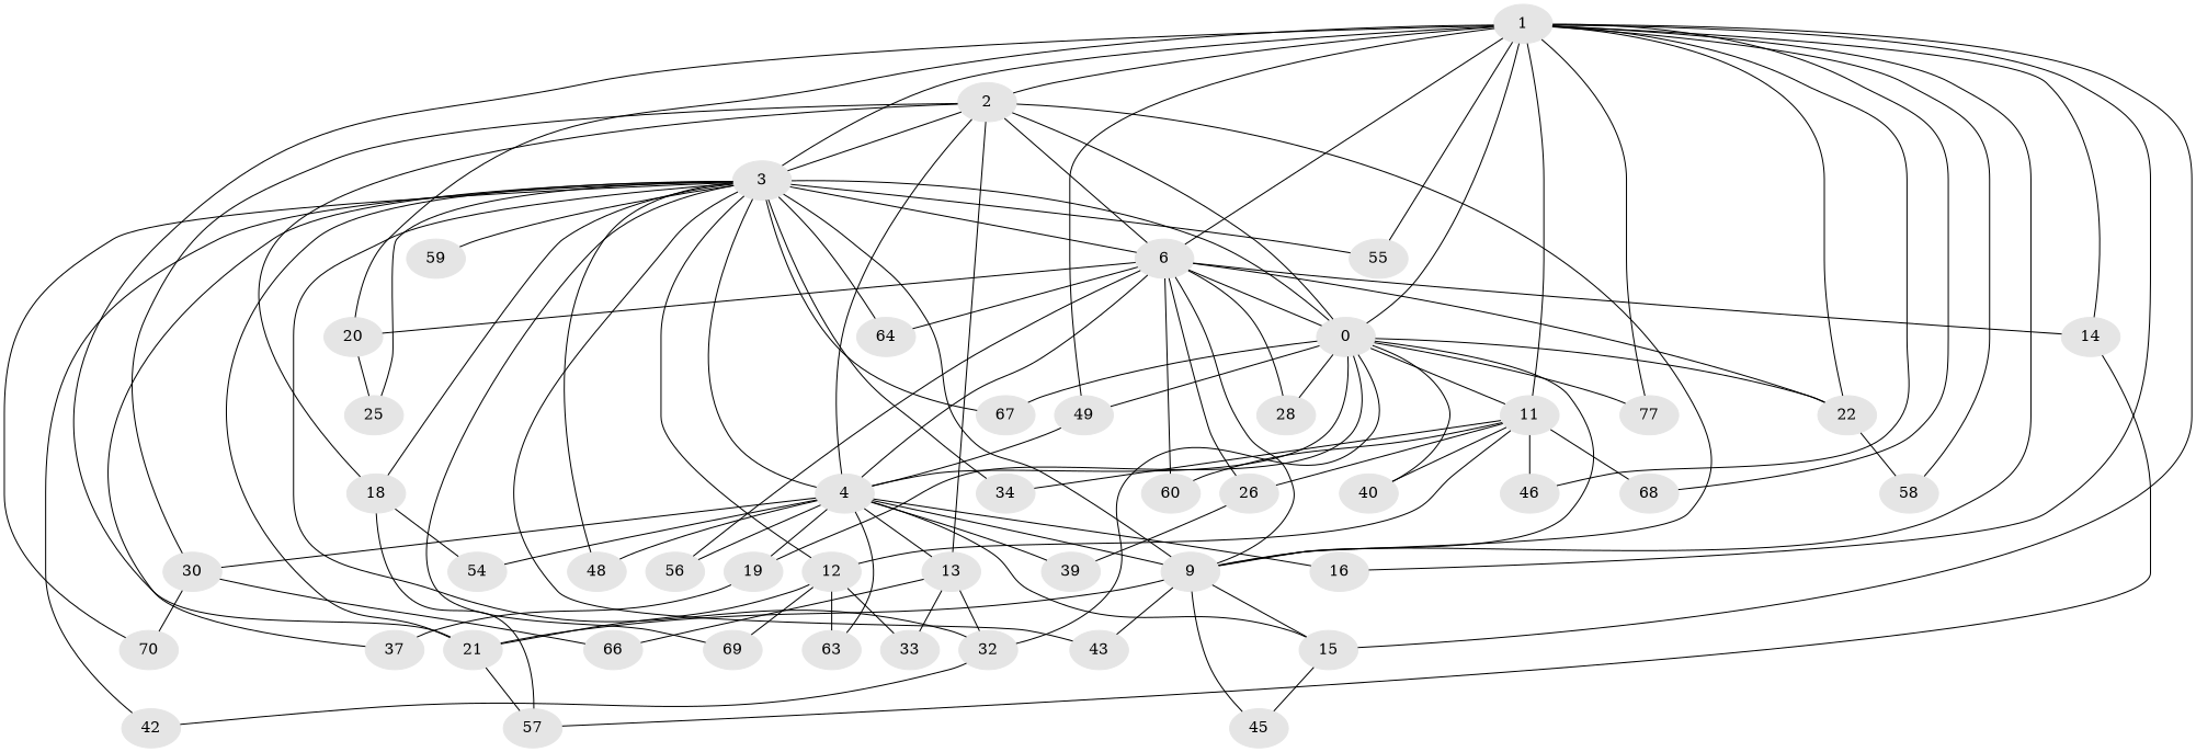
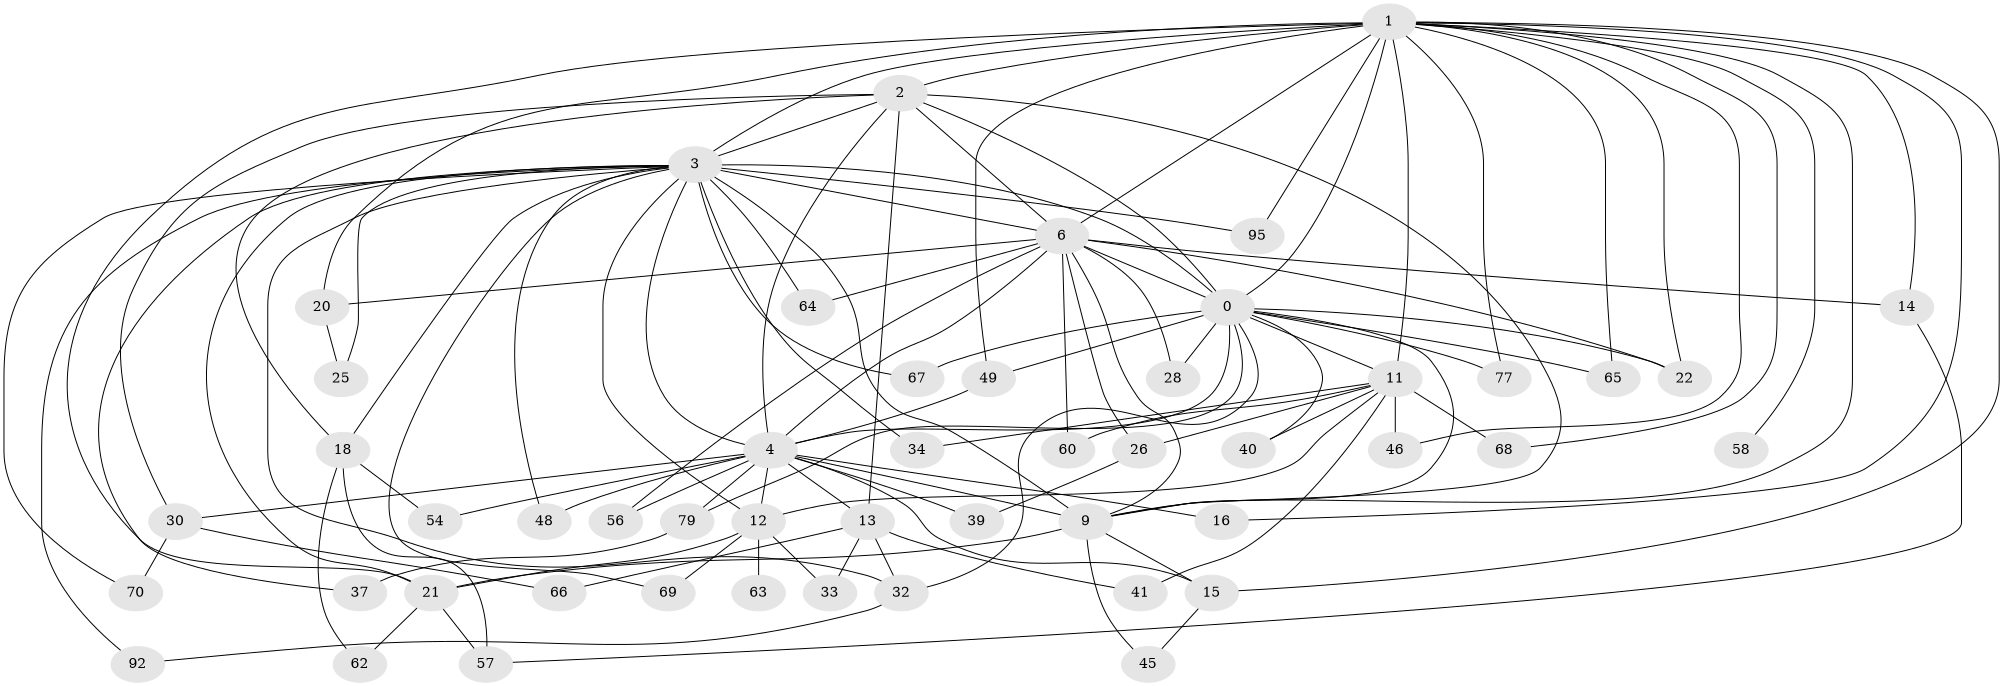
  graph {
    node [color=gray90 style=filled]
    1 [super="+31"]
    2 [super="+53"]
    3 [super="+7"]
    6 [super="+44"]
    n5 [label=0 super="+10"]
    9 [super="+24"]
    11 [super="+23"]
    14 [super="+52"]
    15 [super="+36"]
    16
    n11 [label=77]
    20
    21 [super="+35"]
    22 [super="+29"]
    46
    49
-   55
+   55 [label=95]
    58
+   65
    68
    4 [super="+5"]
    13 [super="+27"]
    18 [super="+71"]
    30 [super="+61"]
    12 [super="+51"]
    25
    32 [super="+38"]
    34
    37
-   42
-   43
+   42 [label=92]
    48
-   59
    64
    67
    69
    70
-   19
+   19 [label=79]
    39
    54
    56
    26 [super="+47"]
    28
    60
    40
    45
+   41 [super="+50"]
    57
+   62
    33
    66
    63
    1 -- 2
    1 -- 3 [weight=3]
    1 -- 6
    1 -- n5 [weight=2]
    1 -- 9
    1 -- 11
    1 -- 14
    1 -- 15
    1 -- 16
    1 -- n11
    1 -- 20
    1 -- 21
    1 -- 22
    1 -- 46
    1 -- 49
    1 -- 55
    1 -- 58
+   1 -- 65
    1 -- 68
    2 -- 3 [weight=2]
    2 -- 6
    2 -- n5 [weight=2]
    2 -- 9
    2 -- 4 [weight=2]
    2 -- 13 [weight=2]
    2 -- 18
    2 -- 30
    3 -- 6 [weight=2]
    3 -- n5 [weight=4]
    3 -- 9 [weight=3]
    3 -- 21
    3 -- 55
    3 -- 4 [weight=4]
    3 -- 18
    3 -- 12
    3 -- 25
    3 -- 32
    3 -- 34
    3 -- 37
    3 -- 42
-   3 -- 43
    3 -- 48
-   3 -- 59 [weight=2]
    3 -- 64
    3 -- 67
    3 -- 69
    3 -- 70
    6 -- n5 [weight=2]
    6 -- 9
    6 -- 14 [weight=2]
    6 -- 20
    6 -- 22
    6 -- 64
    6 -- 56
    6 -- 26
    6 -- 28
    6 -- 60
    n5 -- 9 [weight=2]
    n5 -- 11
    n5 -- n11
    n5 -- 22 [weight=2]
    n5 -- 49
+   n5 -- 65
    n5 -- 32
    n5 -- 67
    n5 -- 19
    n5 -- 28
    n5 -- 40
    9 -- 15
    9 -- 21
-   9 -- 43
    9 -- 45
    11 -- 46
    11 -- 68
    11 -- 12
    11 -- 34
    11 -- 26 [weight=2]
    11 -- 60
    11 -- 40
+   11 -- 41 [weight=2]
    14 -- 57
    15 -- 45
    20 -- 25
    21 -- 57
-   22 -- 58
+   21 -- 62
    49 -- 4 [weight=2]
    4 -- 6 [weight=2]
    4 -- n5 [weight=4]
    4 -- 9 [weight=2]
    4 -- 15
    4 -- 16
    4 -- 13
    4 -- 30 [weight=2]
-   4 -- 63
+   4 -- 12
    4 -- 48
    4 -- 19
    4 -- 39
    4 -- 54
    4 -- 56
    13 -- 32
+   13 -- 41
    13 -- 33
    13 -- 66
    18 -- 54
    18 -- 57
+   18 -- 62
    30 -- 70
    30 -- 66
    12 -- 21
    12 -- 69
    12 -- 33
    12 -- 63 [weight=2]
    32 -- 42
    19 -- 37
    26 -- 39
  }
